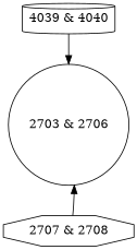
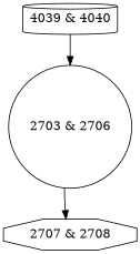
  digraph {
    n1 [label="2703 & 2706" shape=circle]
    n2 [label="2707 & 2708" shape=octagon]
    n3 [label="4039 & 4040" shape=cylinder]
-   n2 -> n1
+   n1 -> n2
    n3 -> n1
  }
